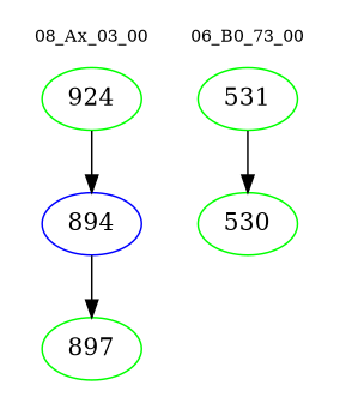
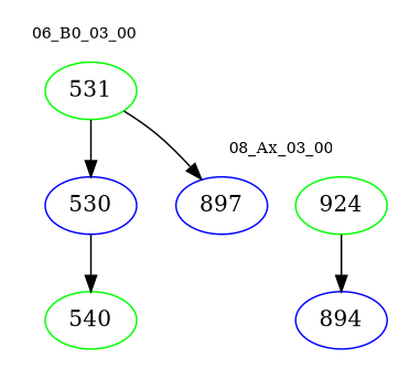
  digraph {
    node [color=green]
    edge [color=black]
    n1 [label=924]
    n2 [color=blue label=894]
-   n3 [label=897]
+   n3 [color=blue label=897]
    n4 [label=531]
-   n5 [label=530]
+   n5 [color=blue label=530]
+   n6 [label=540]
    subgraph cluster_1 {
      color=white
      fontsize=10
      label="08_Ax_03_00"
      n1
      n2
      n3
    }
    subgraph cluster_2 {
      color=white
      fontsize=10
-     label="06_B0_73_00"
+     label="06_B0_03_00"
      n4
      n5
+     n6
    }
    n1 -> n2
-   n2 -> n3
+   n4 -> n3
    n4 -> n5
+   n5 -> n6
  }
